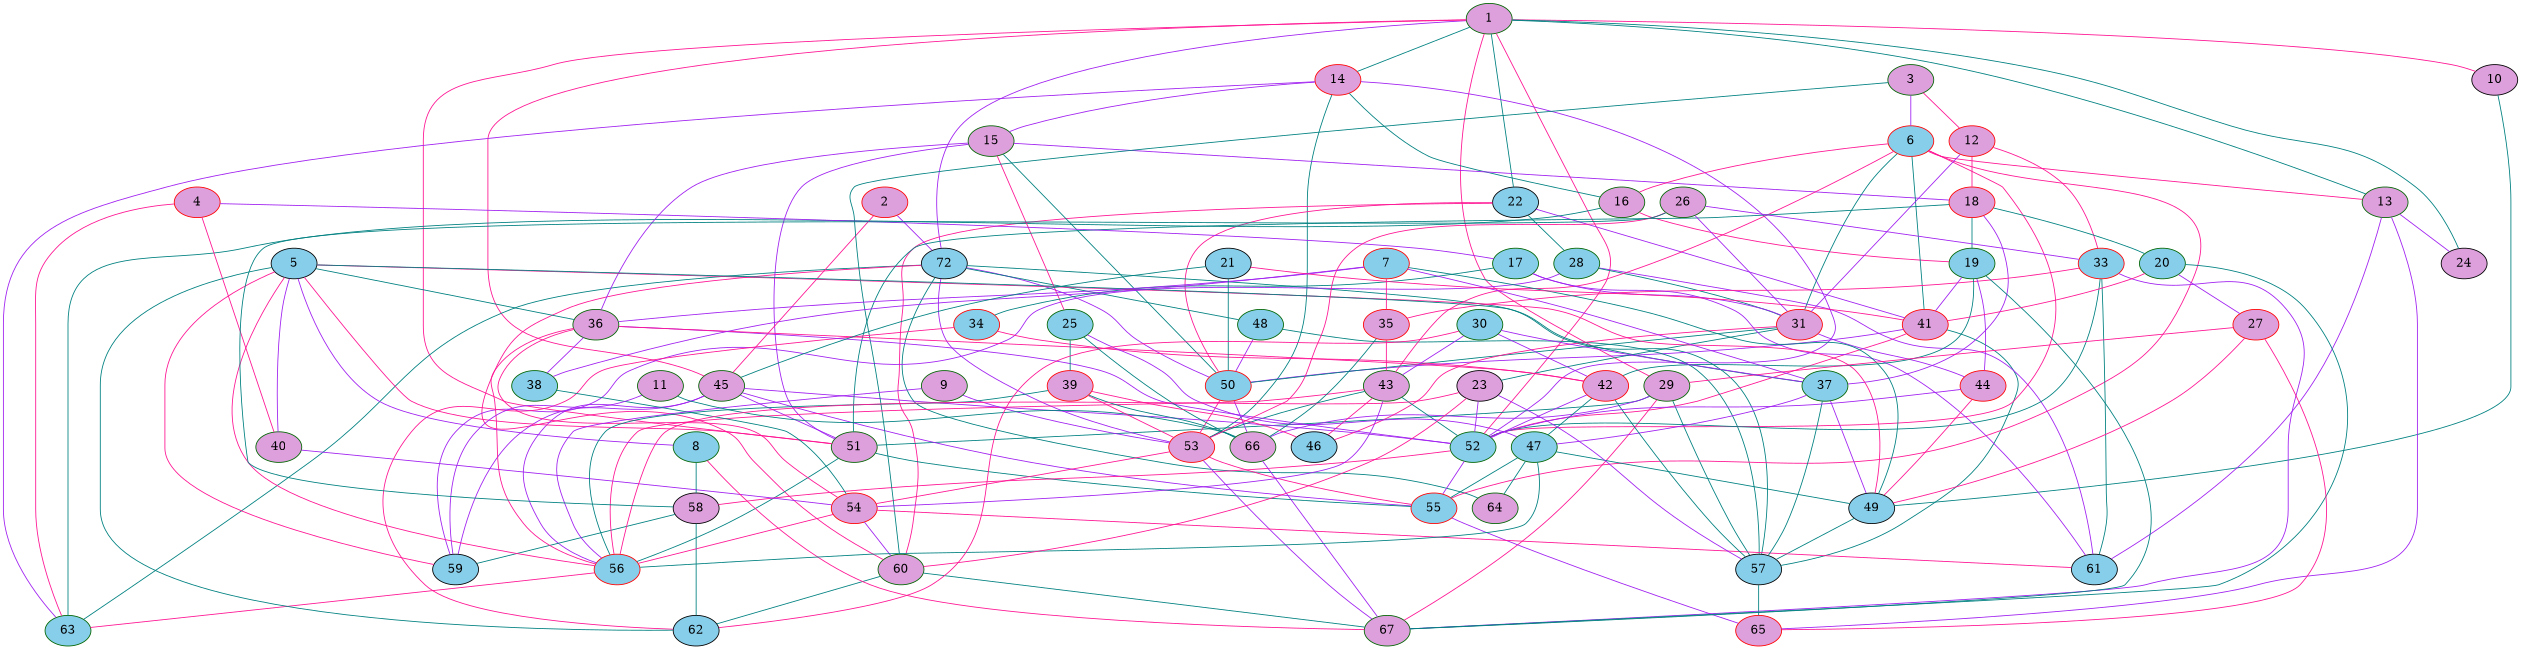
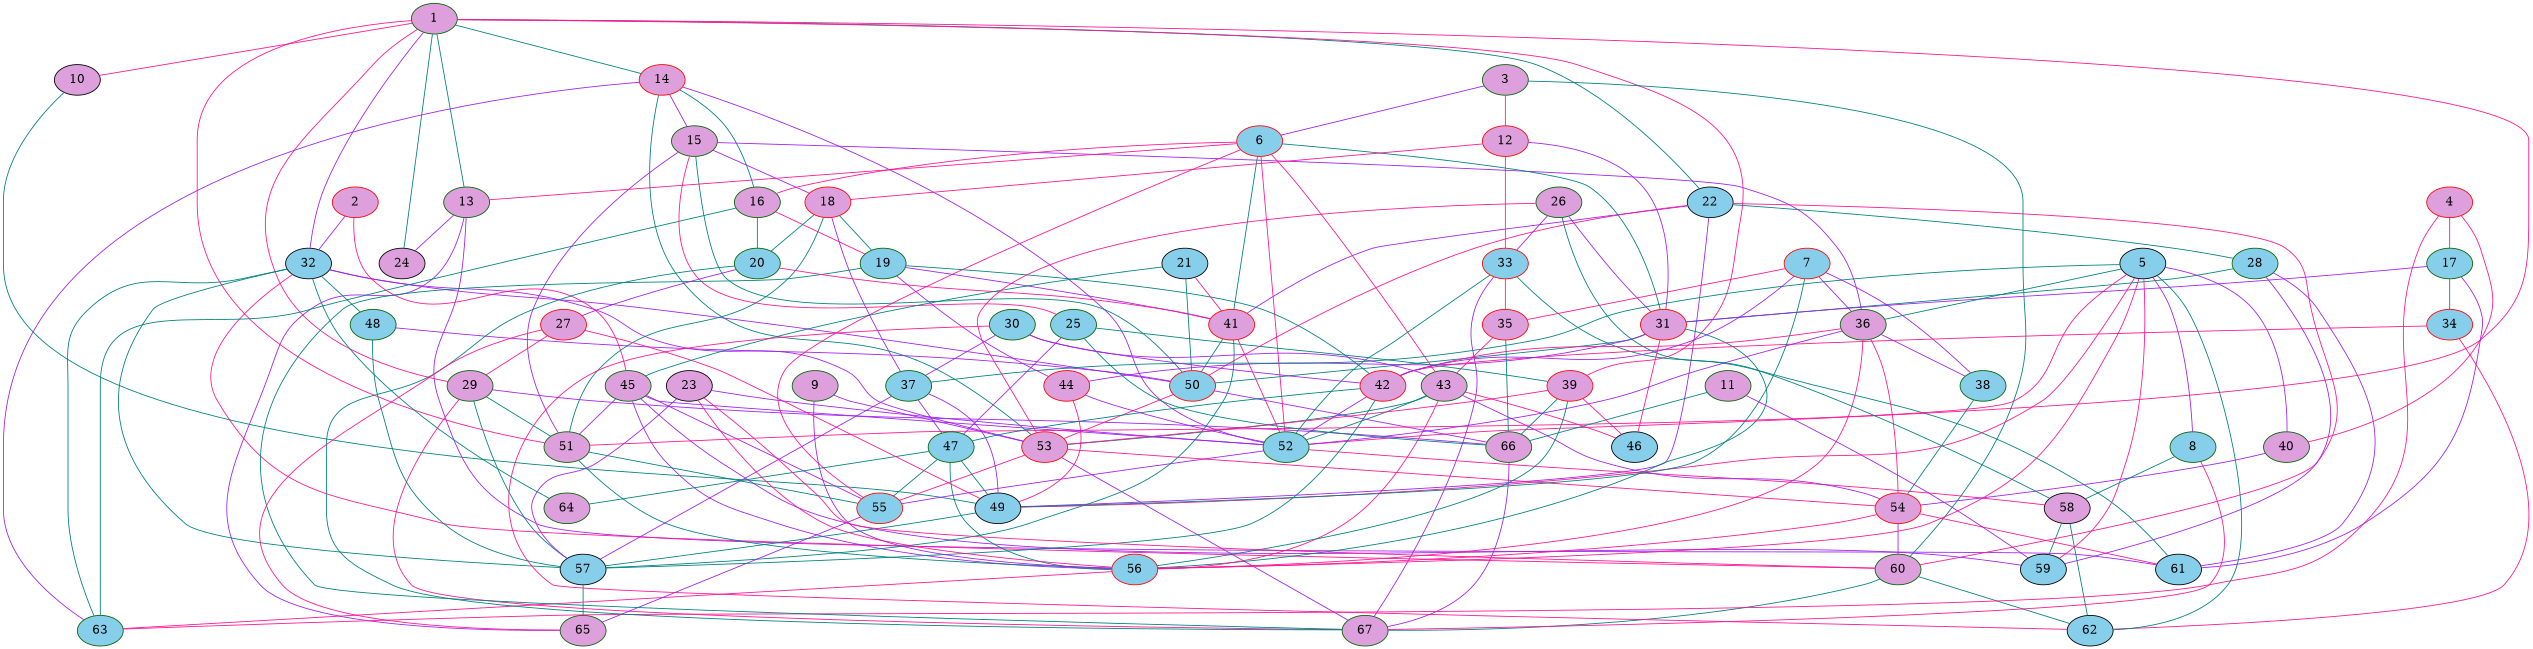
  graph {
    node [color=darkgreen fillcolor=plum style=filled]
    edge [color=teal weight=1.0]
    10 [color=black]
    1
    13
    14 [color=red]
    22 [color=black fillcolor=skyblue]
    24 [color=black]
    29
-   32 [color=black fillcolor=skyblue label=72]
+   32 [color=black fillcolor=skyblue]
    45
    51
    52 [fillcolor=skyblue]
    49 [color=black fillcolor=skyblue]
    61 [color=black fillcolor=skyblue]
-   65 [color=red]
+   65
    63 [fillcolor=skyblue]
    16
    53 [color=red]
    15
    60
    41 [color=red]
    50 [color=red fillcolor=skyblue]
    28 [fillcolor=skyblue]
    67
    66
    57 [color=black fillcolor=skyblue]
    48 [fillcolor=skyblue]
    64
    56 [color=red fillcolor=skyblue]
    59 [color=black fillcolor=skyblue]
    55 [color=red fillcolor=skyblue]
    58 [color=black]
    2 [color=red]
    6 [color=red fillcolor=skyblue]
    3
    12 [color=red]
    31 [color=red]
    43
    18 [color=red]
    33 [color=red fillcolor=skyblue]
    62 [color=black fillcolor=skyblue]
    4 [color=red]
    17 [fillcolor=skyblue]
    40
    34 [color=red fillcolor=skyblue]
    54 [color=red]
    5 [color=black fillcolor=skyblue]
    8 [fillcolor=skyblue]
    36
    37 [fillcolor=skyblue]
    38 [fillcolor=skyblue]
    42 [color=red]
    47 [fillcolor=skyblue]
    19 [fillcolor=skyblue]
    20 [fillcolor=skyblue]
    44 [color=red]
    46 [color=black fillcolor=skyblue]
    7 [color=red fillcolor=skyblue]
    35 [color=red]
    9
    11
    25 [fillcolor=skyblue]
    39 [color=red]
    27 [color=red]
    21 [color=black fillcolor=skyblue]
    23 [color=black]
    26
    30 [fillcolor=skyblue]
    10 -- 49
    1 -- 10 [color=deeppink]
    1 -- 13
    1 -- 14
    1 -- 22
    1 -- 24
    1 -- 29 [color=deeppink]
    1 -- 32 [color=purple]
-   1 -- 45 [color=deeppink]
+   1 -- 39 [color=deeppink]
    1 -- 51 [color=deeppink]
    1 -- 52 [color=deeppink]
    13 -- 24 [color=purple]
    13 -- 61 [color=purple]
    13 -- 65 [color=purple]
    14 -- 52 [color=purple]
    14 -- 63 [color=purple]
    14 -- 16
    14 -- 53
    14 -- 15 [color=purple]
+   22 -- 49 [color=purple]
    22 -- 60 [color=deeppink]
    22 -- 41 [color=purple]
    22 -- 50 [color=deeppink]
    22 -- 28
    29 -- 51
    29 -- 67 [color=deeppink]
    29 -- 66 [color=purple]
    29 -- 57
    32 -- 63
    32 -- 53 [color=purple]
    32 -- 60 [color=deeppink]
    32 -- 50 [color=purple]
    32 -- 57
    32 -- 48 [weight=2.0]
    32 -- 64
    45 -- 51 [color=purple]
    45 -- 52 [color=purple]
    45 -- 56 [color=purple]
    45 -- 59 [color=purple]
    45 -- 55 [color=purple]
    51 -- 56
    51 -- 55
    52 -- 55 [color=purple]
    52 -- 58 [color=deeppink]
    49 -- 57
    16 -- 63
    16 -- 19 [color=deeppink]
+   16 -- 20
    53 -- 67 [color=purple weight=2.0]
    53 -- 55 [color=deeppink]
    53 -- 54 [color=deeppink]
    15 -- 51 [color=purple]
    15 -- 50
    15 -- 18 [color=purple]
    15 -- 36 [color=purple]
    15 -- 25 [color=deeppink]
    60 -- 67
    60 -- 62
    41 -- 52 [color=deeppink]
-   41 -- 50 [color=purple]
+   41 -- 50
    41 -- 57
    50 -- 53 [color=deeppink]
    50 -- 66 [color=purple]
    28 -- 61 [color=purple]
    28 -- 59 [color=purple]
    28 -- 31
    66 -- 67 [color=purple]
    57 -- 65
    48 -- 50 [color=purple]
    48 -- 57
    56 -- 63 [color=deeppink]
    55 -- 65 [color=purple weight=2.0]
    58 -- 59
    58 -- 62
    2 -- 32 [color=purple]
    2 -- 45 [color=deeppink]
    6 -- 13 [color=deeppink]
    6 -- 52 [color=deeppink]
    6 -- 16 [color=deeppink]
    6 -- 41
    6 -- 55 [color=deeppink]
    6 -- 31
    6 -- 43 [color=deeppink]
    3 -- 60
    3 -- 6 [color=purple]
    3 -- 12 [color=deeppink]
    12 -- 31 [color=purple]
    12 -- 18 [color=deeppink]
    12 -- 33 [color=deeppink]
    31 -- 50
-   31 -- 23
+   31 -- 56
    31 -- 44 [color=purple]
    31 -- 46 [color=deeppink]
    43 -- 52
    43 -- 53
    43 -- 56 [color=deeppink]
    43 -- 54 [color=purple]
    43 -- 46 [color=deeppink]
    18 -- 51
    18 -- 37 [color=purple]
    18 -- 19
    18 -- 20
    33 -- 52
    33 -- 61
    33 -- 67 [color=purple]
    33 -- 35 [color=deeppink]
    4 -- 63 [color=deeppink]
    4 -- 17 [color=purple]
    4 -- 40 [color=deeppink]
    17 -- 61 [color=purple]
    17 -- 31 [color=purple]
    17 -- 34 [weight=2.0]
    40 -- 54 [color=purple weight=2.0]
    34 -- 62 [color=deeppink]
    34 -- 42 [color=deeppink]
    54 -- 61 [color=deeppink]
    54 -- 60 [color=purple]
    54 -- 56 [color=deeppink weight=2.0]
    5 -- 51 [color=deeppink]
    5 -- 49 [color=deeppink]
    5 -- 56 [color=deeppink]
    5 -- 59 [color=deeppink]
    5 -- 62
    5 -- 40 [color=purple]
    5 -- 8 [color=purple weight=2.0]
    5 -- 36
    5 -- 37
    8 -- 67 [color=deeppink]
    8 -- 58
    36 -- 52 [color=purple]
    36 -- 56 [color=deeppink]
    36 -- 54 [color=deeppink]
    36 -- 38 [color=purple]
    36 -- 42 [color=deeppink]
    37 -- 49 [color=purple weight=2.0]
-   37 -- 57
+   37 -- 57 [color=purple]
    37 -- 47 [color=purple]
    38 -- 54
    42 -- 52 [color=purple]
    42 -- 57
    42 -- 47
    47 -- 49
    47 -- 64
    47 -- 56 [weight=2.0]
    47 -- 55
    19 -- 41 [color=purple]
    19 -- 67
    19 -- 42 [weight=2.0]
    19 -- 44 [color=purple]
    20 -- 41 [color=deeppink]
    20 -- 67
    20 -- 27 [color=purple]
    44 -- 52 [color=purple]
    44 -- 49 [color=deeppink]
    7 -- 49
    7 -- 36 [color=purple]
-   7 -- 37 [color=purple]
+   7 -- 42 [color=purple]
    7 -- 38 [color=purple]
    7 -- 35 [color=deeppink]
    35 -- 66
    35 -- 43 [color=deeppink]
    9 -- 53 [color=purple]
    9 -- 56 [color=purple]
    11 -- 66
    11 -- 59 [color=purple]
    25 -- 66
    25 -- 47 [color=purple]
    25 -- 39
    39 -- 53 [color=deeppink]
    39 -- 66
    39 -- 56
    39 -- 46 [color=deeppink]
    27 -- 29 [color=deeppink]
    27 -- 49 [color=deeppink]
    27 -- 65 [color=deeppink]
    21 -- 45
    21 -- 41 [color=deeppink]
    21 -- 50
    23 -- 52 [color=purple weight=2.0]
    23 -- 60 [color=deeppink]
    23 -- 57 [color=purple]
    23 -- 56 [color=deeppink]
    26 -- 53 [color=deeppink]
    26 -- 58
    26 -- 31 [color=purple]
    26 -- 33 [color=purple]
    30 -- 43 [color=purple]
    30 -- 62 [color=deeppink]
    30 -- 37 [color=purple]
    30 -- 42 [color=purple]
  }
